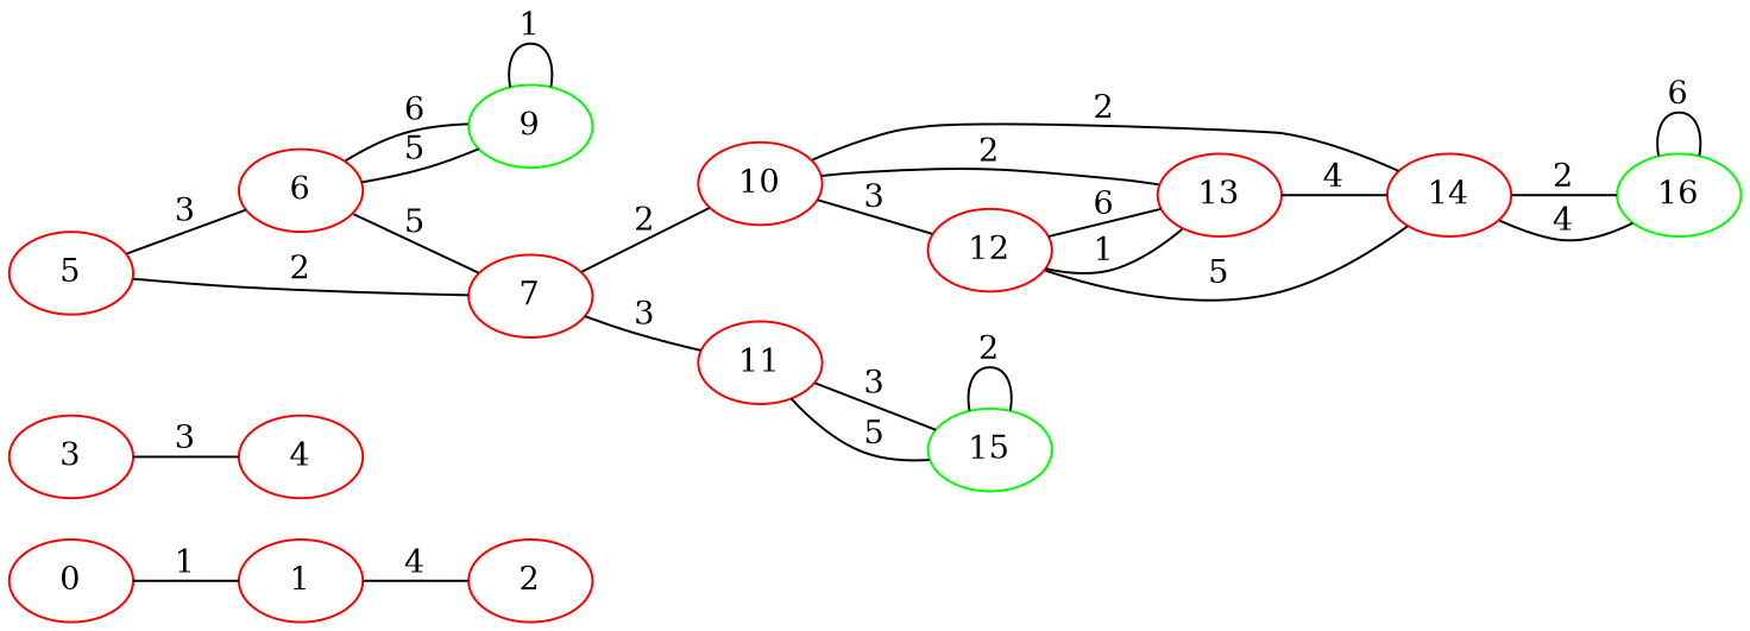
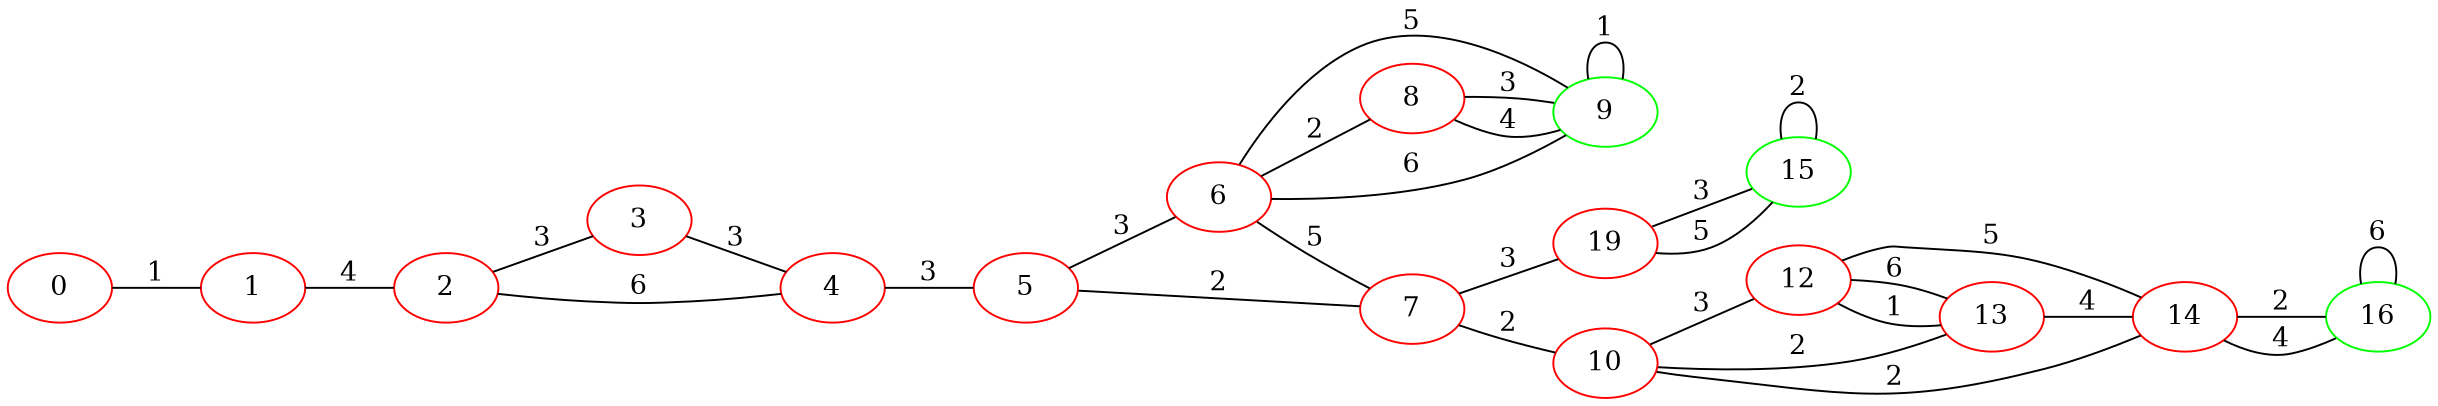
  graph {
    rankdir=LR
    node [color=red weight=1]
    0
    1
    2
    3
    4
    5
    6
    7
+   8
    9 [color=green weight=2]
    10
-   11
+   11 [label=19]
    12
    13
    14
    15 [color=green weight=2]
    16 [color=green weight=2]
    0 -- 1 [label=1]
    1 -- 2 [label=4]
+   2 -- 3 [label=3]
+   2 -- 4 [label=6]
    3 -- 4 [label=3]
+   4 -- 5 [label=3]
    5 -- 6 [label=3]
    5 -- 7 [label=2]
    6 -- 7 [label=5]
+   6 -- 8 [label=2]
    6 -- 9 [label=5]
    6 -- 9 [label=6]
    7 -- 10 [label=2]
    7 -- 11 [label=3]
+   8 -- 9 [label=3]
+   8 -- 9 [label=4]
    9 -- 9 [label=1]
    10 -- 12 [label=3]
    10 -- 13 [label=2]
    10 -- 14 [label=2]
    11 -- 15 [label=3]
    11 -- 15 [label=5]
    12 -- 13 [label=6]
    12 -- 13 [label=1]
    12 -- 14 [label=5]
    13 -- 14 [label=4]
    14 -- 16 [label=2]
    14 -- 16 [label=4]
    15 -- 15 [label=2]
    16 -- 16 [label=6]
  }
